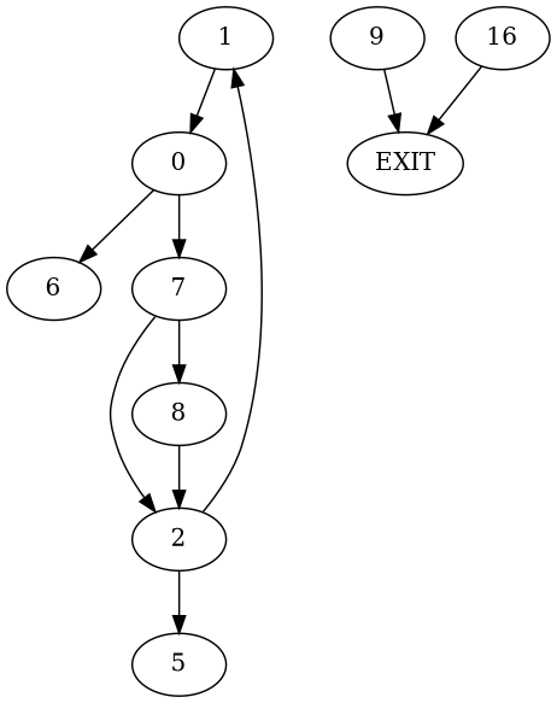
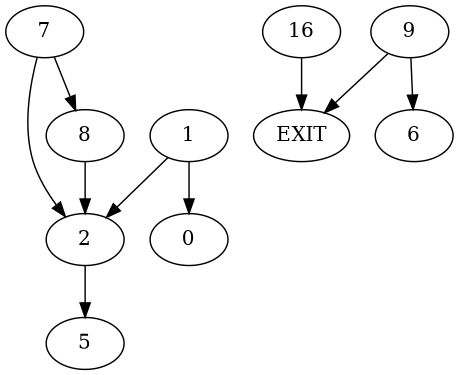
  digraph {
    1
    2
    n3 [label=0]
    n4 [label=EXIT]
    5
    6
    7
    8
    9
    n10 [label=16]
-   2 -> 1
+   1 -> 2
    1 -> n3
    2 -> 5
-   n3 -> 6
-   n3 -> 7
+   9 -> 6
    7 -> 2
    7 -> 8
    8 -> 2
    9 -> n4
    n10 -> n4
  }
